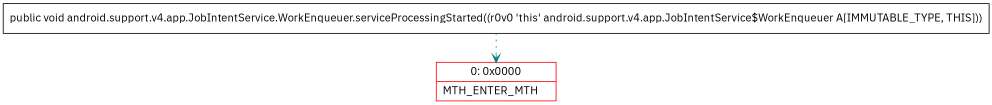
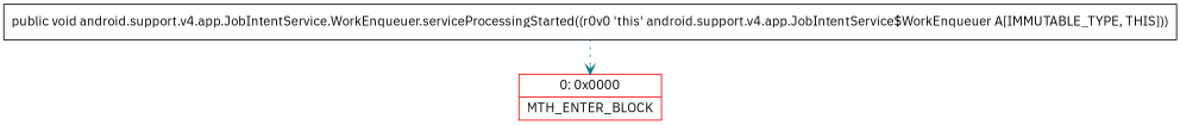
  digraph {
    fontname="IBM Plex Sans"
    node [shape=record fontname="IBM Plex Sans"]
-   n1 [color=red label="{0\:\ 0x0000|MTH_ENTER_MTH\l}"]
+   n1 [color=red label="{0\:\ 0x0000|MTH_ENTER_BLOCK\l}"]
    n2 [label="{public void android.support.v4.app.JobIntentService.WorkEnqueuer.serviceProcessingStarted((r0v0 'this' android.support.v4.app.JobIntentService$WorkEnqueuer A[IMMUTABLE_TYPE, THIS])) }"]
    subgraph cluster_1 {
      label="R(0)"
    }
    n2 -> n1 [color=teal style=dotted arrowhead=vee fontname="IBM Plex Sans"]
  }
